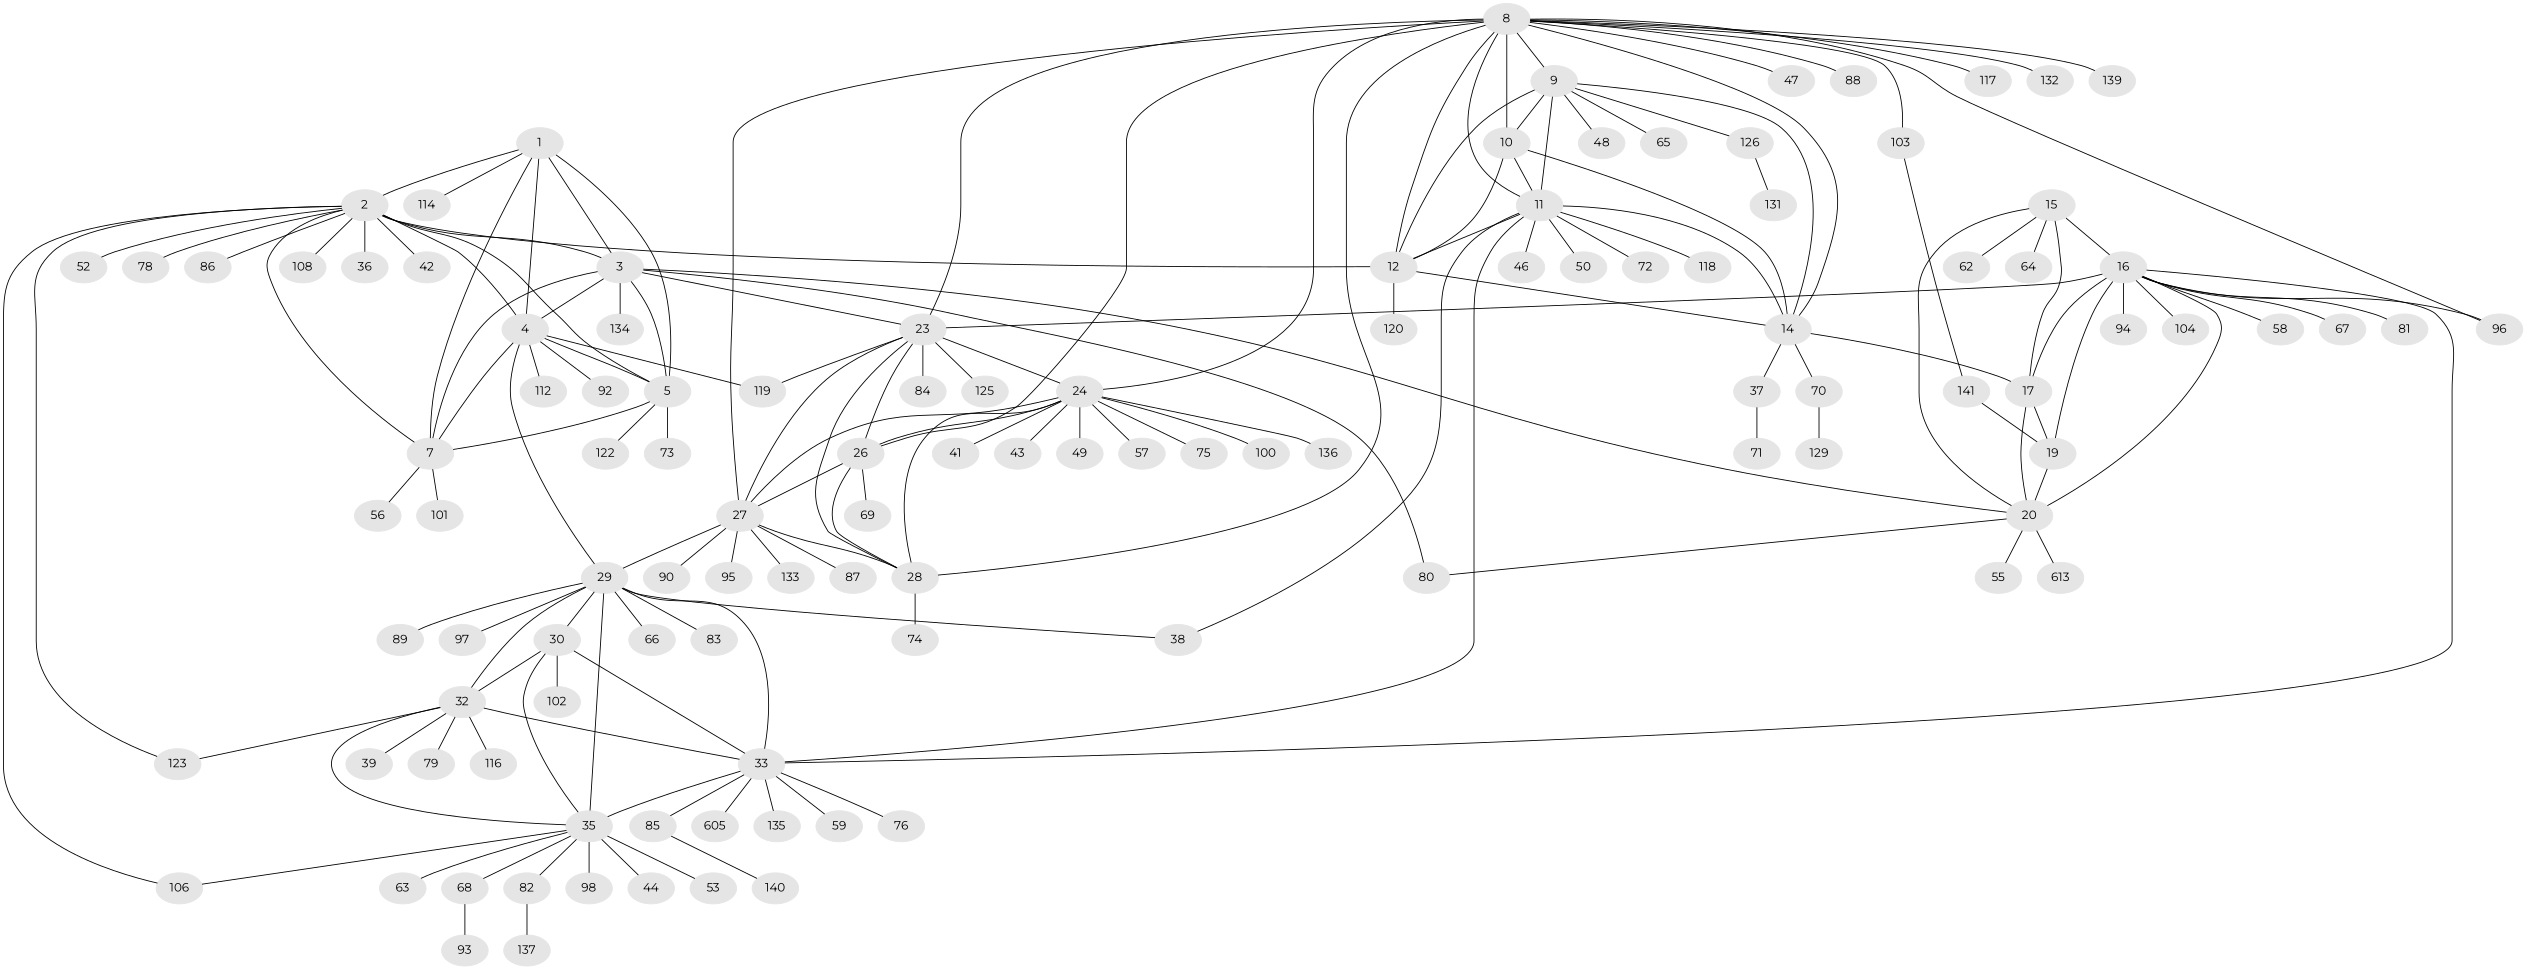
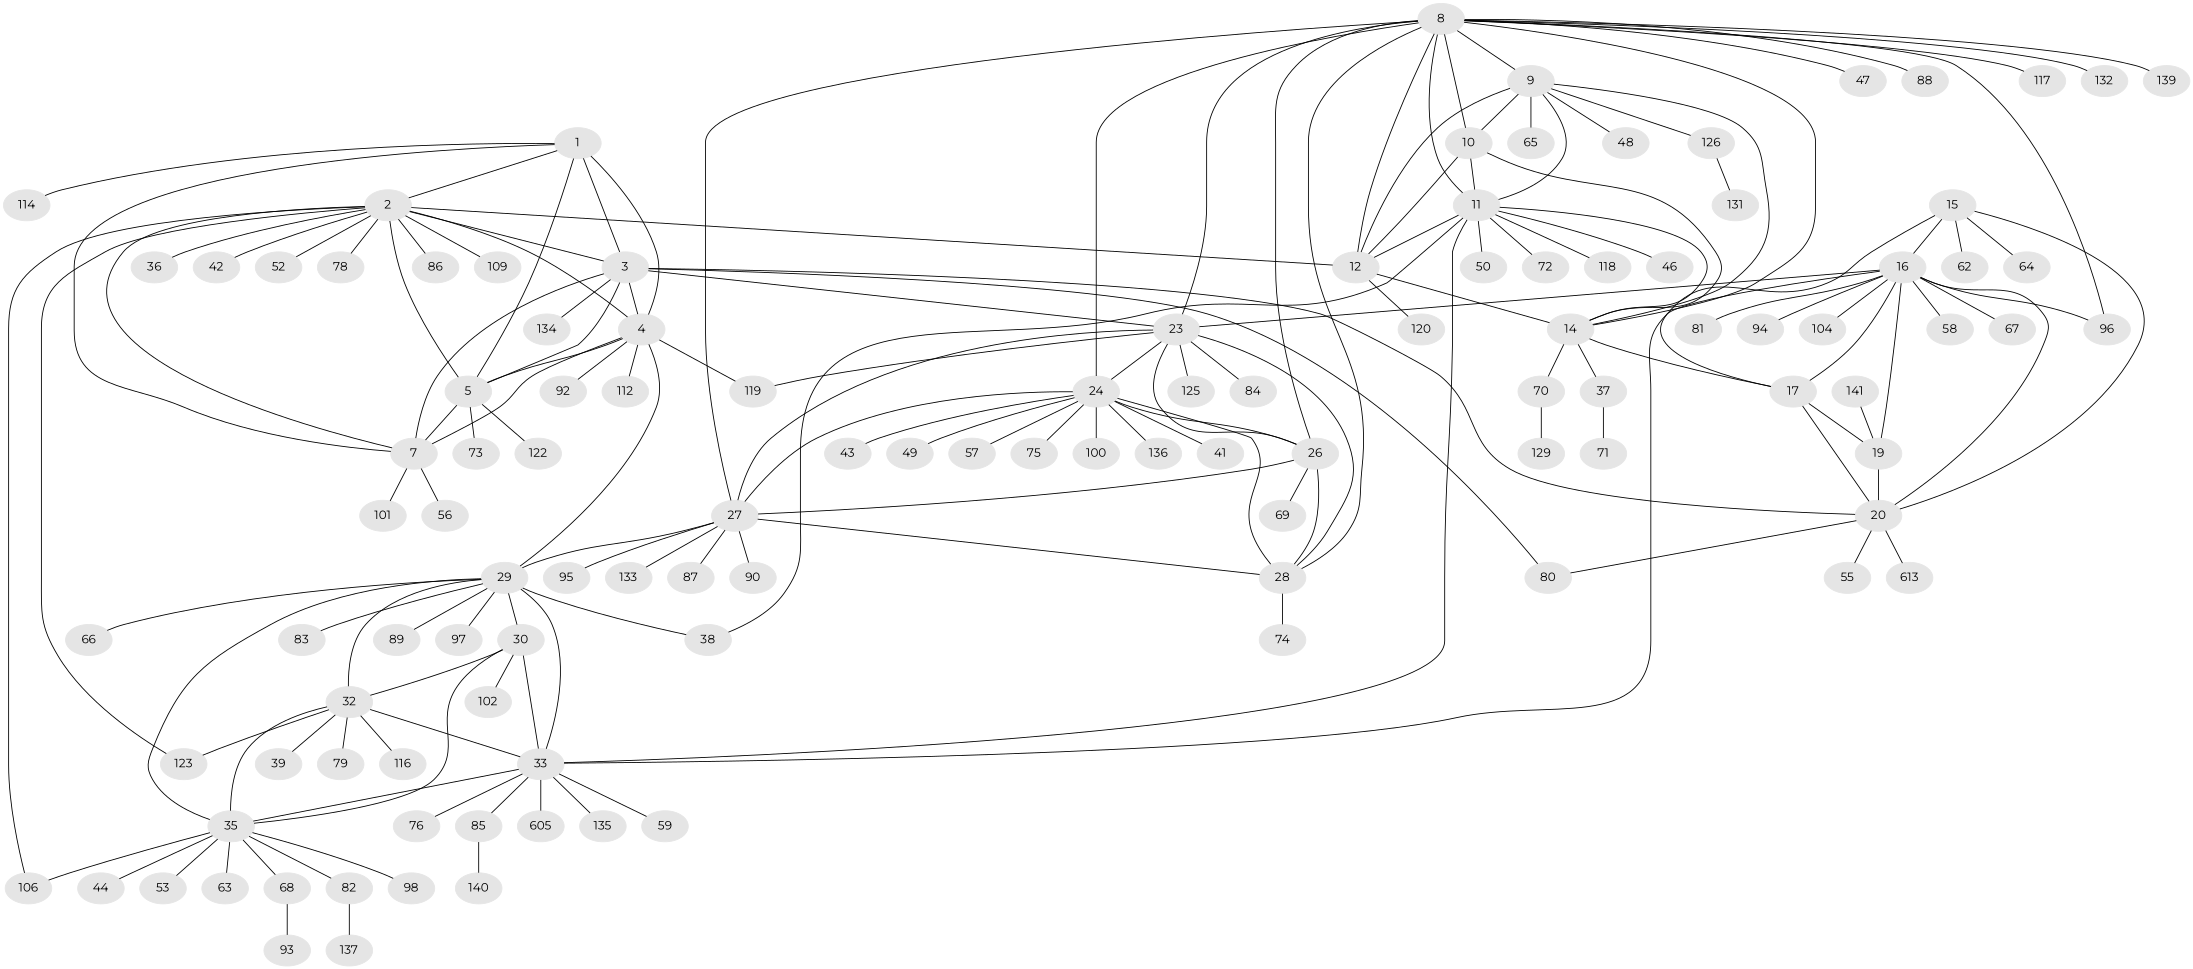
  graph {
    fontname=Montserrat
    node [color=gray90 fontname=Montserrat style=filled]
    edge [fontname=Montserrat]
    1 [super="+77"]
    2 [super="+40"]
    3 [super="+6"]
    4 [super="+60"]
    5 [super="+127"]
    7
    114
    12 [super="+13"]
    36
    42
    52
    78
    86
    106
-   108
+   108 [label=109]
    123
    20
    23 [super="+51"]
    80
    134
    29 [super="+31"]
    92 [super="+99"]
    112
    119
    73
    122
    56 [super="+138"]
    101
    14 [super="+61"]
    120
    55
    n32 [label=613]
    24 [super="+25"]
    26 [super="+54"]
    27 [super="+111"]
    28 [super="+128"]
    84
    125
    33 [super="+34"]
    38
    30 [super="+110"]
    32
    35 [super="+115"]
    66
    83
    89
    97
    8 [super="+22"]
    9
    10 [super="+45"]
    11 [super="+109"]
    47
    88
    96
-   103
    117
    132
    139
    48
    65
    126
    46
    50
    72
    118
    17
    37
    70
    41
    43
    49
    57
    75 [super="+130"]
    100 [super="+121"]
    136
    69
    87
    90
    95
    133
    74
    141
    131
    59
    76
    85
    n87 [label=605]
    135
    19 [super="+21"]
    71
    129
    15 [super="+124"]
    16 [super="+18"]
    62
    64
    58
    67
    81
    94
    104
    102 [super="+107"]
    39
    79
    116
    44
    53
    63
    68 [super="+91"]
    82
    98
    140
    93
    137
    1 -- 2
    1 -- 3 [weight=2]
    1 -- 4
    1 -- 5
    1 -- 7
    1 -- 114
    2 -- 3 [weight=2]
    2 -- 4
    2 -- 5
    2 -- 7
    2 -- 12
    2 -- 36
    2 -- 42
    2 -- 52
    2 -- 78
    2 -- 86
    2 -- 106
    2 -- 108
    2 -- 123
    3 -- 4 [weight=2]
    3 -- 5 [weight=2]
    3 -- 7 [weight=2]
    3 -- 20
    3 -- 23
    3 -- 80
    3 -- 134
    4 -- 5
    4 -- 7
    4 -- 29
    4 -- 92
    4 -- 112
    4 -- 119
    5 -- 7
    5 -- 73
    5 -- 122
    7 -- 56
    7 -- 101
    12 -- 14 [weight=2]
    12 -- 120
    20 -- 80
    20 -- 55
    20 -- n32
    23 -- 119
    23 -- 24 [weight=2]
    23 -- 26
    23 -- 27
    23 -- 28
    23 -- 84
    23 -- 125
    29 -- 33 [weight=4]
    29 -- 38
    29 -- 30 [weight=2]
    29 -- 32 [weight=2]
    29 -- 35 [weight=2]
    29 -- 66
    29 -- 83
    29 -- 89
    29 -- 97
    14 -- 17
    14 -- 37
    14 -- 70
    24 -- 26 [weight=2]
    24 -- 27 [weight=2]
    24 -- 28 [weight=2]
    24 -- 41
    24 -- 43
    24 -- 49
    24 -- 57
    24 -- 75
    24 -- 100
    24 -- 136
    26 -- 27
    26 -- 28
    26 -- 69
    27 -- 29
    27 -- 28
    27 -- 87
    27 -- 90
    27 -- 95
    27 -- 133
    28 -- 74
    33 -- 35 [weight=2]
    33 -- 59
    33 -- 76
    33 -- 85
    33 -- n87
    33 -- 135
    30 -- 33 [weight=2]
    30 -- 32
    30 -- 35
    30 -- 102
    32 -- 123
    32 -- 33 [weight=2]
    32 -- 35
    32 -- 39
    32 -- 79
    32 -- 116
    35 -- 106
    35 -- 44
    35 -- 53
    35 -- 63
    35 -- 68
    35 -- 82
    35 -- 98
    8 -- 12 [weight=2]
    8 -- 23
    8 -- 14
    8 -- 24 [weight=2]
    8 -- 26
    8 -- 27
    8 -- 28
    8 -- 9
    8 -- 10
    8 -- 11
    8 -- 47
    8 -- 88
    8 -- 96
-   8 -- 103
    8 -- 117
    8 -- 132
    8 -- 139
    9 -- 12 [weight=2]
    9 -- 14
    9 -- 10
    9 -- 11
    9 -- 48
    9 -- 65
    9 -- 126
    10 -- 12 [weight=2]
    10 -- 14
    10 -- 11
    11 -- 12 [weight=2]
    11 -- 14
    11 -- 33
    11 -- 38
    11 -- 46
    11 -- 50
    11 -- 72
    11 -- 118
-   103 -- 141
    126 -- 131
    17 -- 20
    17 -- 19 [weight=2]
    37 -- 71
    70 -- 129
    141 -- 19 [weight=2]
    85 -- 140
    19 -- 20 [weight=2]
    15 -- 20
    15 -- 17
    15 -- 16 [weight=2]
    15 -- 62
    15 -- 64
    16 -- 20 [weight=2]
    16 -- 23
    16 -- 33
    16 -- 96
    16 -- 17 [weight=2]
    16 -- 19 [weight=4]
    16 -- 58
    16 -- 67
    16 -- 81
    16 -- 94
    16 -- 104
    68 -- 93
    82 -- 137
  }
